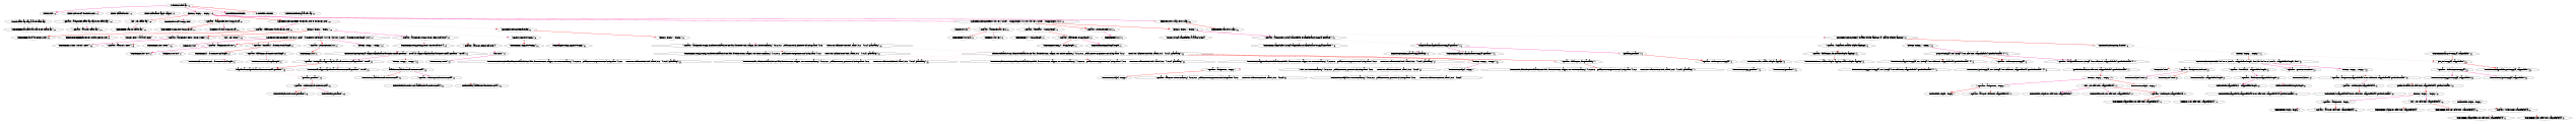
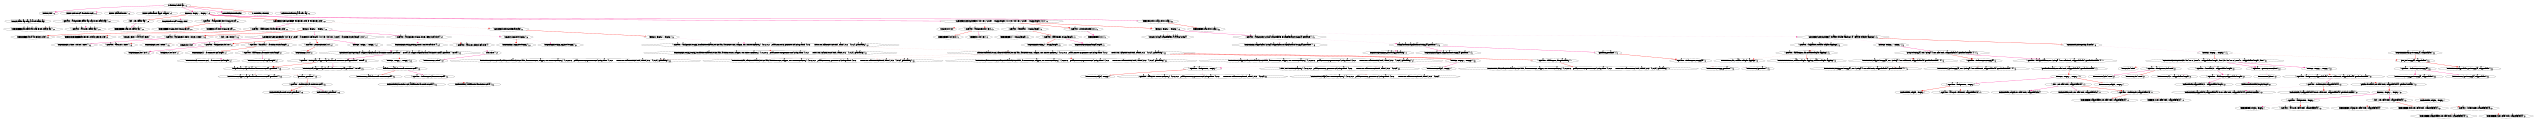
  digraph {
    edge [arrowhead=odot color=red style=bold]
    n1 [label=<(METHOD,buildMap)<SUB>718</SUB>>]
    n2 [label=<(PARAM,this)<SUB>718</SUB>>]
    n3 [label=<(PARAM,Resource[] fromResources)<SUB>718</SUB>>]
    n4 [label=<(PARAM,final File toDir)<SUB>718</SUB>>]
    n5 [label=<(PARAM,FileNameMapper mapper)<SUB>719</SUB>>]
    n6 [label=<(BLOCK,&lt;empty&gt;,&lt;empty&gt;)<SUB>719</SUB>>]
    n7 [label=<(MODIFIER,PROTECTED)>]
    n8 [label=<(MODIFIER,VIRTUAL)>]
    n9 [label=<(METHOD_RETURN,java.util.Map)<SUB>718</SUB>>]
    n10 [label=<(LOCAL,HashMap map: java.util.HashMap)>]
    n11 [label=<(&lt;operator&gt;.assignment,HashMap map = new HashMap())<SUB>720</SUB>>]
    n12 [label=<(&lt;init&gt;,new HashMap())<SUB>720</SUB>>]
    n13 [label=<(LOCAL,Resource[] toCopy: ANY)>]
    n14 [label=<(&lt;operator&gt;.assignment,ANY toCopy = null)<SUB>721</SUB>>]
    n15 [label=<(CONTROL_STRUCTURE,if (forceOverwrite),if (forceOverwrite))<SUB>722</SUB>>]
    n16 [label=<(CONTROL_STRUCTURE,for (int i = 0; Some(i &lt; toCopy.length); i++),for (int i = 0; Some(i &lt; toCopy.length); i++))<SUB>742</SUB>>]
    n17 [label=<(RETURN,return map;,return map;)<SUB>756</SUB>>]
    n18 [label=<(IDENTIFIER,map,HashMap map = new HashMap())<SUB>720</SUB>>]
    n19 [label=<(&lt;operator&gt;.alloc,new HashMap())<SUB>720</SUB>>]
    n20 [label=<(IDENTIFIER,map,new HashMap())<SUB>720</SUB>>]
    n21 [label=<(IDENTIFIER,toCopy,ANY toCopy = null)<SUB>721</SUB>>]
    n22 [label=<(LITERAL,null,ANY toCopy = null)<SUB>721</SUB>>]
    n23 [label=<(&lt;operator&gt;.fieldAccess,this.forceOverwrite)<SUB>722</SUB>>]
    n24 [label=<(BLOCK,&lt;empty&gt;,&lt;empty&gt;)<SUB>722</SUB>>]
    n25 [label=<(CONTROL_STRUCTURE,else,else)<SUB>731</SUB>>]
    n26 [label=<(LOCAL,int i: int)>]
    n27 [label=<(&lt;operator&gt;.assignment,int i = 0)<SUB>742</SUB>>]
    n28 [label=<(&lt;operator&gt;.lessThan,i &lt; toCopy.length)<SUB>742</SUB>>]
    n29 [label=<(&lt;operator&gt;.postIncrement,i++)<SUB>742</SUB>>]
    n30 [label=<(BLOCK,&lt;empty&gt;,&lt;empty&gt;)<SUB>742</SUB>>]
    n31 [label=<(IDENTIFIER,map,return map;)<SUB>756</SUB>>]
    n32 [label=<(IDENTIFIER,this,if (forceOverwrite))<SUB>722</SUB>>]
    n33 [label=<(FIELD_IDENTIFIER,forceOverwrite,forceOverwrite)<SUB>722</SUB>>]
    n34 [label=<(LOCAL,Vector v: java.util.Vector)>]
    n35 [label=<(&lt;operator&gt;.assignment,Vector v = new Vector())<SUB>723</SUB>>]
    n36 [label=<(&lt;init&gt;,new Vector())<SUB>723</SUB>>]
    n37 [label=<(CONTROL_STRUCTURE,for (int i = 0; Some(i &lt; fromResources.length); i++),for (int i = 0; Some(i &lt; fromResources.length); i++))<SUB>724</SUB>>]
    n38 [label=<(&lt;operator&gt;.assignment,toCopy = new Resource[v.size()])<SUB>729</SUB>>]
    n39 [label=<(copyInto,copyInto(toCopy))<SUB>730</SUB>>]
    n40 [label=<(BLOCK,&lt;empty&gt;,&lt;empty&gt;)<SUB>731</SUB>>]
    n41 [label=<(IDENTIFIER,v,Vector v = new Vector())<SUB>723</SUB>>]
    n42 [label=<(&lt;operator&gt;.alloc,new Vector())<SUB>723</SUB>>]
    n43 [label=<(IDENTIFIER,v,new Vector())<SUB>723</SUB>>]
    n44 [label=<(LOCAL,int i: int)>]
    n45 [label=<(&lt;operator&gt;.assignment,int i = 0)<SUB>724</SUB>>]
    n46 [label=<(&lt;operator&gt;.lessThan,i &lt; fromResources.length)<SUB>724</SUB>>]
    n47 [label=<(&lt;operator&gt;.postIncrement,i++)<SUB>724</SUB>>]
    n48 [label=<(BLOCK,&lt;empty&gt;,&lt;empty&gt;)<SUB>724</SUB>>]
    n49 [label=<(IDENTIFIER,toCopy,toCopy = new Resource[v.size()])<SUB>729</SUB>>]
    n50 [label=<(&lt;operator&gt;.alloc,new Resource[v.size()])>]
    n51 [label=<(IDENTIFIER,v,copyInto(toCopy))<SUB>730</SUB>>]
    n52 [label=<(IDENTIFIER,toCopy,copyInto(toCopy))<SUB>730</SUB>>]
    n53 [label=<(IDENTIFIER,i,int i = 0)<SUB>724</SUB>>]
    n54 [label=<(LITERAL,0,int i = 0)<SUB>724</SUB>>]
    n55 [label=<(IDENTIFIER,i,i &lt; fromResources.length)<SUB>724</SUB>>]
    n56 [label=<(&lt;operator&gt;.fieldAccess,fromResources.length)<SUB>724</SUB>>]
    n57 [label=<(IDENTIFIER,i,i++)<SUB>724</SUB>>]
    n58 [label=<(CONTROL_STRUCTURE,if (mapper.mapFileName(fromResources[i].getName()) != null),if (mapper.mapFileName(fromResources[i].getName()) != null))<SUB>725</SUB>>]
    n59 [label=<(IDENTIFIER,fromResources,i &lt; fromResources.length)<SUB>724</SUB>>]
    n60 [label=<(FIELD_IDENTIFIER,length,length)<SUB>724</SUB>>]
    n61 [label=<(&lt;operator&gt;.notEquals,mapper.mapFileName(fromResources[i].getName()) != null)<SUB>725</SUB>>]
    n62 [label=<(BLOCK,&lt;empty&gt;,&lt;empty&gt;)<SUB>725</SUB>>]
    n63 [label=<(mapFileName,mapFileName(fromResources[i].getName()))<SUB>725</SUB>>]
    n64 [label=<(LITERAL,null,mapper.mapFileName(fromResources[i].getName()) != null)<SUB>725</SUB>>]
    n65 [label=<(addElement,addElement(fromResources[i]))<SUB>726</SUB>>]
+   n66 [label=<(IDENTIFIER,mapper,mapFileName(fromResources[i].getName()))<SUB>725</SUB>>]
    n67 [label=<(getName,getName())<SUB>725</SUB>>]
    n68 [label=<(&lt;operator&gt;.indexAccess,fromResources[i])<SUB>725</SUB>>]
    n69 [label=<(IDENTIFIER,fromResources,getName())<SUB>725</SUB>>]
    n70 [label=<(IDENTIFIER,i,getName())<SUB>725</SUB>>]
    n71 [label=<(IDENTIFIER,v,addElement(fromResources[i]))<SUB>726</SUB>>]
    n72 [label=<(&lt;operator&gt;.indexAccess,fromResources[i])<SUB>726</SUB>>]
    n73 [label=<(IDENTIFIER,fromResources,addElement(fromResources[i]))<SUB>726</SUB>>]
    n74 [label=<(IDENTIFIER,i,addElement(fromResources[i]))<SUB>726</SUB>>]
    n75 [label=<(size,v.size())<SUB>729</SUB>>]
    n76 [label=<(IDENTIFIER,v,v.size())<SUB>729</SUB>>]
    n77 [label=<(&lt;operator&gt;.assignment,toCopy = selectOutOfDateSources(this, fromResources, mapper, new ResourceFactory() {\012\012    public Resource getResource(String name) {\012        return new FileResource(toDir, name);\012    }\012}, granularity))<SUB>732</SUB>>]
    n78 [label=<(IDENTIFIER,toCopy,toCopy = selectOutOfDateSources(this, fromResources, mapper, new ResourceFactory() {\012\012    public Resource getResource(String name) {\012        return new FileResource(toDir, name);\012    }\012}, granularity))<SUB>732</SUB>>]
    n79 [label=<(selectOutOfDateSources,selectOutOfDateSources(this, fromResources, mapper, new ResourceFactory() {\012\012    public Resource getResource(String name) {\012        return new FileResource(toDir, name);\012    }\012}, granularity))<SUB>733</SUB>>]
    n80 [label=<(IDENTIFIER,ResourceUtils,selectOutOfDateSources(this, fromResources, mapper, new ResourceFactory() {\012\012    public Resource getResource(String name) {\012        return new FileResource(toDir, name);\012    }\012}, granularity))<SUB>733</SUB>>]
    n81 [label=<(IDENTIFIER,this,selectOutOfDateSources(this, fromResources, mapper, new ResourceFactory() {\012\012    public Resource getResource(String name) {\012        return new FileResource(toDir, name);\012    }\012}, granularity))<SUB>733</SUB>>]
    n82 [label=<(IDENTIFIER,fromResources,selectOutOfDateSources(this, fromResources, mapper, new ResourceFactory() {\012\012    public Resource getResource(String name) {\012        return new FileResource(toDir, name);\012    }\012}, granularity))<SUB>733</SUB>>]
    n83 [label=<(IDENTIFIER,mapper,selectOutOfDateSources(this, fromResources, mapper, new ResourceFactory() {\012\012    public Resource getResource(String name) {\012        return new FileResource(toDir, name);\012    }\012}, granularity))<SUB>734</SUB>>]
    n84 [label=<(BLOCK,&lt;empty&gt;,&lt;empty&gt;)<SUB>735</SUB>>]
    n85 [label=<(&lt;operator&gt;.fieldAccess,this.granularity)<SUB>740</SUB>>]
    n86 [label=<(&lt;operator&gt;.assignment,&lt;empty&gt;)>]
    n87 [label=<(&lt;init&gt;,new ResourceFactory() {\012\012    public Resource getResource(String name) {\012        return new FileResource(toDir, name);\012    }\012})<SUB>735</SUB>>]
    n88 [label=<(IDENTIFIER,$obj34,&lt;empty&gt;)>]
    n89 [label=<(IDENTIFIER,this,selectOutOfDateSources(this, fromResources, mapper, new ResourceFactory() {\012\012    public Resource getResource(String name) {\012        return new FileResource(toDir, name);\012    }\012}, granularity))<SUB>740</SUB>>]
    n90 [label=<(IDENTIFIER,$obj34,&lt;empty&gt;)>]
    n91 [label=<(&lt;operator&gt;.alloc,new ResourceFactory() {\012\012    public Resource getResource(String name) {\012        return new FileResource(toDir, name);\012    }\012})<SUB>735</SUB>>]
    n92 [label=<(IDENTIFIER,$obj34,new ResourceFactory() {\012\012    public Resource getResource(String name) {\012        return new FileResource(toDir, name);\012    }\012})>]
    n93 [label=<(FIELD_IDENTIFIER,granularity,granularity)<SUB>740</SUB>>]
    n94 [label=<(IDENTIFIER,i,int i = 0)<SUB>742</SUB>>]
    n95 [label=<(LITERAL,0,int i = 0)<SUB>742</SUB>>]
    n96 [label=<(IDENTIFIER,i,i &lt; toCopy.length)<SUB>742</SUB>>]
    n97 [label=<(&lt;operator&gt;.fieldAccess,toCopy.length)<SUB>742</SUB>>]
    n98 [label=<(IDENTIFIER,i,i++)<SUB>742</SUB>>]
    n99 [label=<(LOCAL,String[] mappedFiles: java.lang.String[])>]
    n100 [label=<(&lt;operator&gt;.assignment,String[] mappedFiles = mapFileName(toCopy[i].getName()))<SUB>743</SUB>>]
    n101 [label=<(CONTROL_STRUCTURE,if (!enableMultipleMappings),if (!enableMultipleMappings))<SUB>745</SUB>>]
    n102 [label=<(IDENTIFIER,toCopy,i &lt; toCopy.length)<SUB>742</SUB>>]
    n103 [label=<(FIELD_IDENTIFIER,length,length)<SUB>742</SUB>>]
    n104 [label=<(IDENTIFIER,mappedFiles,String[] mappedFiles = mapFileName(toCopy[i].getName()))<SUB>743</SUB>>]
    n105 [label=<(mapFileName,mapFileName(toCopy[i].getName()))<SUB>743</SUB>>]
    n106 [label=<(&lt;operator&gt;.logicalNot,!enableMultipleMappings)<SUB>745</SUB>>]
    n107 [label=<(BLOCK,&lt;empty&gt;,&lt;empty&gt;)<SUB>745</SUB>>]
    n108 [label=<(CONTROL_STRUCTURE,else,else)<SUB>748</SUB>>]
    n109 [label=<(IDENTIFIER,mapper,mapFileName(toCopy[i].getName()))<SUB>743</SUB>>]
    n110 [label=<(getName,getName())<SUB>743</SUB>>]
    n111 [label=<(&lt;operator&gt;.indexAccess,toCopy[i])<SUB>743</SUB>>]
    n112 [label=<(IDENTIFIER,toCopy,getName())<SUB>743</SUB>>]
    n113 [label=<(IDENTIFIER,i,getName())<SUB>743</SUB>>]
    n114 [label=<(&lt;operator&gt;.fieldAccess,this.enableMultipleMappings)<SUB>745</SUB>>]
    n115 [label=<(put,put(toCopy[i], new String[] { new File(toDir, mappedFiles[0]).getAbsolutePath() }))<SUB>746</SUB>>]
    n116 [label=<(BLOCK,&lt;empty&gt;,&lt;empty&gt;)<SUB>748</SUB>>]
    n117 [label=<(IDENTIFIER,this,!enableMultipleMappings)<SUB>745</SUB>>]
    n118 [label=<(FIELD_IDENTIFIER,enableMultipleMappings,enableMultipleMappings)<SUB>745</SUB>>]
    n119 [label=<(IDENTIFIER,map,put(toCopy[i], new String[] { new File(toDir, mappedFiles[0]).getAbsolutePath() }))<SUB>746</SUB>>]
    n120 [label=<(&lt;operator&gt;.indexAccess,toCopy[i])<SUB>746</SUB>>]
    n121 [label=<(&lt;operator&gt;.arrayInitializer,new String[] { new File(toDir, mappedFiles[0]).getAbsolutePath() })<SUB>747</SUB>>]
    n122 [label=<(IDENTIFIER,toCopy,put(toCopy[i], new String[] { new File(toDir, mappedFiles[0]).getAbsolutePath() }))<SUB>746</SUB>>]
    n123 [label=<(IDENTIFIER,i,put(toCopy[i], new String[] { new File(toDir, mappedFiles[0]).getAbsolutePath() }))<SUB>746</SUB>>]
    n124 [label=<(getAbsolutePath,new File(toDir, mappedFiles[0]).getAbsolutePath())<SUB>747</SUB>>]
    n125 [label=<(BLOCK,&lt;empty&gt;,&lt;empty&gt;)<SUB>747</SUB>>]
    n126 [label=<(&lt;operator&gt;.assignment,&lt;empty&gt;)>]
    n127 [label=<(&lt;init&gt;,new File(toDir, mappedFiles[0]))<SUB>747</SUB>>]
    n128 [label=<(IDENTIFIER,$obj35,&lt;empty&gt;)>]
    n129 [label=<(IDENTIFIER,$obj35,&lt;empty&gt;)>]
    n130 [label=<(&lt;operator&gt;.alloc,new File(toDir, mappedFiles[0]))<SUB>747</SUB>>]
    n131 [label=<(IDENTIFIER,$obj35,new File(toDir, mappedFiles[0]))>]
    n132 [label=<(IDENTIFIER,toDir,new File(toDir, mappedFiles[0]))<SUB>747</SUB>>]
    n133 [label=<(&lt;operator&gt;.indexAccess,mappedFiles[0])<SUB>747</SUB>>]
    n134 [label=<(IDENTIFIER,mappedFiles,new File(toDir, mappedFiles[0]))<SUB>747</SUB>>]
    n135 [label=<(LITERAL,0,new File(toDir, mappedFiles[0]))<SUB>747</SUB>>]
    n136 [label=<(CONTROL_STRUCTURE,for (int k = 0; Some(k &lt; mappedFiles.length); k++),for (int k = 0; Some(k &lt; mappedFiles.length); k++))<SUB>750</SUB>>]
    n137 [label=<(put,put(toCopy[i], mappedFiles))<SUB>753</SUB>>]
    n138 [label=<(LOCAL,int k: int)>]
    n139 [label=<(&lt;operator&gt;.assignment,int k = 0)<SUB>750</SUB>>]
    n140 [label=<(&lt;operator&gt;.lessThan,k &lt; mappedFiles.length)<SUB>750</SUB>>]
    n141 [label=<(&lt;operator&gt;.postIncrement,k++)<SUB>750</SUB>>]
    n142 [label=<(BLOCK,&lt;empty&gt;,&lt;empty&gt;)<SUB>750</SUB>>]
    n143 [label=<(&lt;operator&gt;.indexAccess,toCopy[i])<SUB>753</SUB>>]
    n144 [label=<(IDENTIFIER,mappedFiles,put(toCopy[i], mappedFiles))<SUB>753</SUB>>]
    n145 [label=<(IDENTIFIER,k,int k = 0)<SUB>750</SUB>>]
    n146 [label=<(LITERAL,0,int k = 0)<SUB>750</SUB>>]
    n147 [label=<(IDENTIFIER,k,k &lt; mappedFiles.length)<SUB>750</SUB>>]
    n148 [label=<(&lt;operator&gt;.fieldAccess,mappedFiles.length)<SUB>750</SUB>>]
    n149 [label=<(IDENTIFIER,k,k++)<SUB>750</SUB>>]
    n150 [label=<(&lt;operator&gt;.assignment,mappedFiles[k] = new File(toDir, mappedFiles[k]).getAbsolutePath())<SUB>751</SUB>>]
    n151 [label=<(IDENTIFIER,mappedFiles,k &lt; mappedFiles.length)<SUB>750</SUB>>]
    n152 [label=<(FIELD_IDENTIFIER,length,length)<SUB>750</SUB>>]
    n153 [label=<(&lt;operator&gt;.indexAccess,mappedFiles[k])<SUB>751</SUB>>]
    n154 [label=<(getAbsolutePath,new File(toDir, mappedFiles[k]).getAbsolutePath())<SUB>751</SUB>>]
    n155 [label=<(IDENTIFIER,mappedFiles,mappedFiles[k] = new File(toDir, mappedFiles[k]).getAbsolutePath())<SUB>751</SUB>>]
    n156 [label=<(IDENTIFIER,k,mappedFiles[k] = new File(toDir, mappedFiles[k]).getAbsolutePath())<SUB>751</SUB>>]
    n157 [label=<(BLOCK,&lt;empty&gt;,&lt;empty&gt;)<SUB>751</SUB>>]
    n158 [label=<(&lt;operator&gt;.assignment,&lt;empty&gt;)>]
    n159 [label=<(&lt;init&gt;,new File(toDir, mappedFiles[k]))<SUB>751</SUB>>]
    n160 [label=<(IDENTIFIER,$obj36,&lt;empty&gt;)>]
    n161 [label=<(IDENTIFIER,$obj36,&lt;empty&gt;)>]
    n162 [label=<(&lt;operator&gt;.alloc,new File(toDir, mappedFiles[k]))<SUB>751</SUB>>]
    n163 [label=<(IDENTIFIER,$obj36,new File(toDir, mappedFiles[k]))>]
    n164 [label=<(IDENTIFIER,toDir,new File(toDir, mappedFiles[k]))<SUB>751</SUB>>]
    n165 [label=<(&lt;operator&gt;.indexAccess,mappedFiles[k])<SUB>751</SUB>>]
    n166 [label=<(IDENTIFIER,mappedFiles,new File(toDir, mappedFiles[k]))<SUB>751</SUB>>]
    n167 [label=<(IDENTIFIER,k,new File(toDir, mappedFiles[k]))<SUB>751</SUB>>]
    n168 [label=<(IDENTIFIER,map,put(toCopy[i], mappedFiles))<SUB>753</SUB>>]
    n169 [label=<(IDENTIFIER,toCopy,put(toCopy[i], mappedFiles))<SUB>753</SUB>>]
    n170 [label=<(IDENTIFIER,i,put(toCopy[i], mappedFiles))<SUB>753</SUB>>]
    n1 -> n2 [arrowhead=box color=deeppink]
    n1 -> n3 [arrowhead=box color=deeppink style=dotted]
    n1 -> n4 [color=deeppink style=dotted]
    n1 -> n5 [color=deeppink style=dotted]
    n1 -> n6 [arrowhead=box color=deeppink]
    n1 -> n7 [arrowhead=box color=deeppink]
    n1 -> n8
    n1 -> n9 [color=deeppink style=dotted]
    n6 -> n10 [color=deeppink style=dotted]
    n6 -> n11 [color=deeppink style=dotted]
    n6 -> n12
    n6 -> n13 [arrowhead=box color=deeppink style=dotted]
    n6 -> n14 [arrowhead=box style=dotted]
    n6 -> n15 [arrowhead=box]
    n6 -> n16 [color=deeppink]
    n6 -> n17 [color=deeppink]
    n11 -> n18 [style=dotted]
    n11 -> n19 [arrowhead=box color=deeppink style=dotted]
    n12 -> n20 [color=deeppink]
    n14 -> n21
    n14 -> n22 [arrowhead=box color=deeppink]
    n15 -> n23 [color=deeppink]
    n15 -> n24 [color=deeppink style=dotted]
    n15 -> n25 [arrowhead=box style=dotted]
    n16 -> n26 [arrowhead=box style=dotted]
    n16 -> n27 [arrowhead=box style=dotted]
    n16 -> n28 [style=dotted]
    n16 -> n29 [arrowhead=box]
    n16 -> n30 [arrowhead=box]
    n17 -> n31
    n23 -> n32 [arrowhead=box]
    n23 -> n33 [arrowhead=box style=dotted]
    n24 -> n34 [color=deeppink style=dotted]
    n24 -> n35 [arrowhead=box]
    n24 -> n36 [style=dotted]
    n24 -> n37 [color=deeppink]
    n24 -> n38 [color=deeppink]
    n24 -> n39 [arrowhead=box color=deeppink style=dotted]
    n25 -> n40
    n27 -> n94
    n27 -> n95 [color=deeppink]
    n28 -> n96 [color=deeppink style=dotted]
    n28 -> n97
    n29 -> n98 [arrowhead=box color=deeppink]
    n30 -> n99 [style=dotted]
    n30 -> n100 [color=deeppink]
    n30 -> n101 [arrowhead=box color=deeppink style=dotted]
    n35 -> n41 [color=deeppink]
    n35 -> n42 [arrowhead=box style=dotted]
    n36 -> n43 [style=dotted]
    n37 -> n44 [color=deeppink]
    n37 -> n45 [arrowhead=box]
    n37 -> n46 [style=dotted]
    n37 -> n47 [arrowhead=box]
    n37 -> n48 [color=deeppink]
    n38 -> n49 [arrowhead=box color=deeppink style=dotted]
    n38 -> n50 [arrowhead=box style=dotted]
    n39 -> n51 [arrowhead=box]
    n39 -> n52 [arrowhead=box color=deeppink style=dotted]
    n40 -> n77 [arrowhead=box color=deeppink style=dotted]
    n45 -> n53 [arrowhead=box color=deeppink]
    n45 -> n54 [style=dotted]
    n46 -> n55
    n46 -> n56 [color=deeppink style=dotted]
    n47 -> n57 [arrowhead=box]
    n48 -> n58 [arrowhead=box color=deeppink style=dotted]
    n50 -> n75 [arrowhead=box color=deeppink style=dotted]
    n56 -> n59 [arrowhead=box color=deeppink style=dotted]
    n56 -> n60 [color=deeppink]
    n58 -> n61 [color=deeppink]
    n58 -> n62 [arrowhead=box style=dotted]
    n61 -> n63 [arrowhead=box]
    n61 -> n64 [color=deeppink]
    n62 -> n65 [color=deeppink style=dotted]
+   n63 -> n66 [style=dotted]
    n63 -> n67 [style=dotted]
    n65 -> n71
    n65 -> n72 [color=deeppink]
    n67 -> n68
    n68 -> n69 [arrowhead=box]
    n68 -> n70 [color=deeppink]
    n72 -> n73 [color=deeppink style=dotted]
    n72 -> n74 [arrowhead=box style=dotted]
    n75 -> n76 [color=deeppink]
    n77 -> n78 [arrowhead=box style=dotted]
    n77 -> n79 [style=dotted]
    n79 -> n80 [style=dotted]
    n79 -> n81 [style=dotted]
    n79 -> n82 [arrowhead=box style=dotted]
    n79 -> n83 [color=deeppink style=dotted]
    n79 -> n84
    n79 -> n85
    n84 -> n86 [arrowhead=box color=deeppink style=dotted]
    n84 -> n87 [color=deeppink style=dotted]
    n84 -> n88 [color=deeppink]
    n85 -> n89
    n86 -> n90
    n86 -> n91 [color=deeppink style=dotted]
    n87 -> n92 [style=dotted]
    n97 -> n102
    n97 -> n103 [arrowhead=box color=deeppink]
    n100 -> n104 [color=deeppink style=dotted]
    n100 -> n105 [arrowhead=box color=deeppink style=dotted]
    n101 -> n106 [color=deeppink style=dotted]
    n101 -> n107 [color=deeppink style=dotted]
    n101 -> n108
    n105 -> n93 [arrowhead=box color=deeppink style=dotted]
    n105 -> n109 [color=deeppink]
    n105 -> n110 [color=deeppink]
    n106 -> n114 [arrowhead=box style=dotted]
    n107 -> n115 [color=deeppink]
    n108 -> n116 [color=deeppink style=dotted]
    n110 -> n111 [arrowhead=box]
    n111 -> n112 [style=dotted]
    n111 -> n113 [color=deeppink style=dotted]
    n114 -> n117 [arrowhead=box style=dotted]
    n114 -> n118
    n115 -> n119 [arrowhead=box style=dotted]
    n115 -> n120 [arrowhead=box]
    n115 -> n121 [color=deeppink]
    n116 -> n136
    n116 -> n137 [arrowhead=box style=dotted]
    n120 -> n122 [style=dotted]
    n120 -> n123 [style=dotted]
    n121 -> n124 [style=dotted]
    n124 -> n125 [arrowhead=box]
    n125 -> n126 [color=deeppink]
    n125 -> n127 [color=deeppink style=dotted]
    n125 -> n128
    n126 -> n129 [arrowhead=box]
    n126 -> n130 [arrowhead=box style=dotted]
    n127 -> n131 [arrowhead=box color=deeppink]
    n127 -> n132 [color=deeppink]
    n127 -> n133 [arrowhead=box]
    n133 -> n134
    n133 -> n135 [style=dotted]
    n136 -> n138 [arrowhead=box style=dotted]
    n136 -> n139 [style=dotted]
    n136 -> n140 [color=deeppink style=dotted]
    n136 -> n141 [arrowhead=box color=deeppink]
    n136 -> n142 [arrowhead=box color=deeppink]
    n137 -> n143 [color=deeppink style=dotted]
    n137 -> n144 [arrowhead=box]
    n139 -> n145 [color=deeppink]
    n139 -> n146
    n140 -> n147 [color=deeppink style=dotted]
    n140 -> n148 [arrowhead=box color=deeppink]
    n141 -> n149 [color=deeppink style=dotted]
    n142 -> n150 [arrowhead=box style=dotted]
    n143 -> n169 [arrowhead=box color=deeppink]
    n143 -> n170 [color=deeppink]
    n148 -> n151 [arrowhead=box color=deeppink]
    n148 -> n152 [arrowhead=box color=deeppink style=dotted]
    n150 -> n153 [color=deeppink]
    n150 -> n154 [arrowhead=box style=dotted]
    n153 -> n155 [arrowhead=box color=deeppink style=dotted]
    n153 -> n156 [arrowhead=box]
    n154 -> n157 [arrowhead=box]
    n157 -> n158 [color=deeppink]
    n157 -> n159 [arrowhead=box color=deeppink]
    n157 -> n160 [style=dotted]
    n158 -> n161 [arrowhead=box color=deeppink style=dotted]
    n158 -> n162 [arrowhead=box]
    n159 -> n163 [arrowhead=box style=dotted]
    n159 -> n164
    n159 -> n165 [arrowhead=box style=dotted]
    n165 -> n166 [style=dotted]
    n165 -> n167 [arrowhead=box style=dotted]
    n168 -> n137
  }
